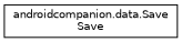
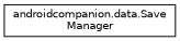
  digraph {
    rankdir=LR
-   n1 [color=black fillcolor=white fontname=Helvetica fontsize=10 height=0.2 label="androidcompanion.data.Save\lSave" shape=record style=filled width=0.4]
+   n1 [color=black fillcolor=white fontname=Helvetica fontsize=10 height=0.2 label="androidcompanion.data.Save\lManager" shape=record style=filled width=0.4]
  }
